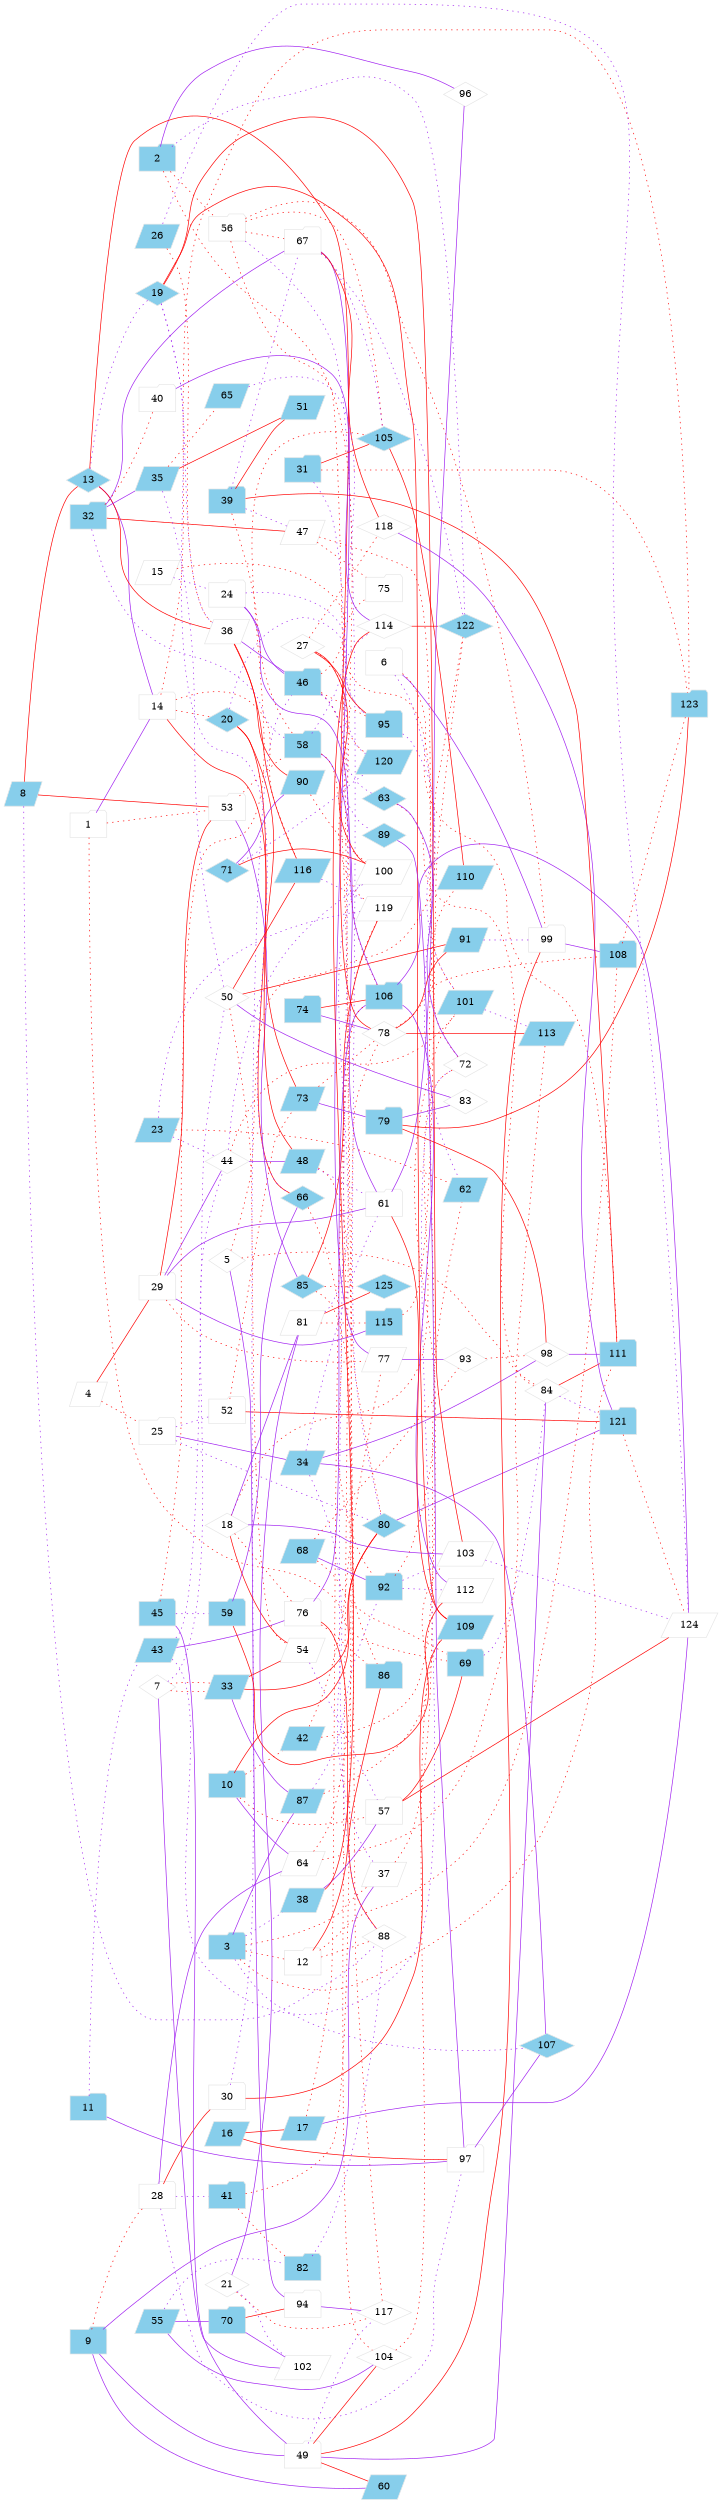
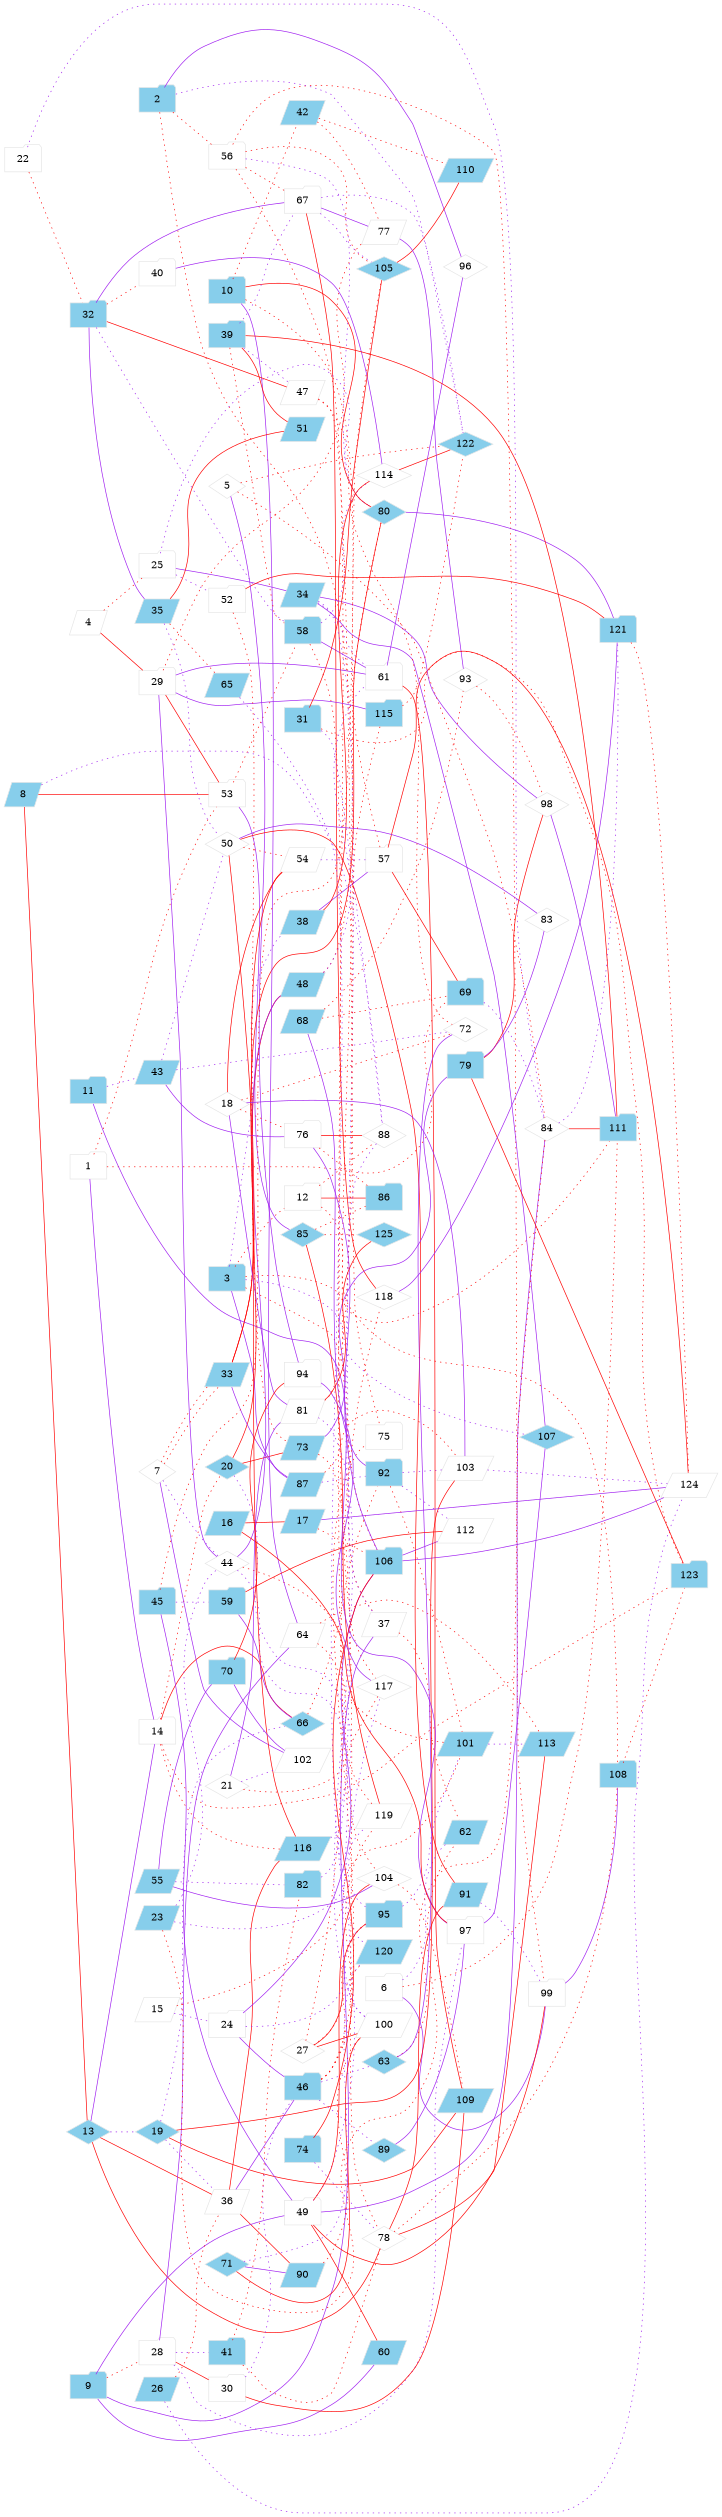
  graph {
    rankdir=LR
    node [color=gray90 fillcolor=skyblue shape=folder style=filled]
    edge [color=red style=dotted]
    1 [fillcolor=white]
    14 [fillcolor=white]
    53 [fillcolor=white]
    69
    20 [shape=diamond]
    66 [shape=diamond]
    116 [shape=parallelogram]
    123
    58
    85 [shape=diamond]
    84 [fillcolor=white shape=diamond]
    56 [fillcolor=white]
    2
    96 [fillcolor=white shape=diamond]
    106
    122 [shape=diamond]
    80 [shape=diamond]
    99 [fillcolor=white]
    117 [fillcolor=white shape=diamond]
    105 [shape=diamond]
    67 [fillcolor=white]
    121
    124 [fillcolor=white shape=parallelogram]
    112 [fillcolor=white shape=parallelogram]
    12 [fillcolor=white]
    3
    37 [fillcolor=white shape=parallelogram]
    38 [shape=parallelogram]
    87 [shape=parallelogram]
    107 [shape=diamond]
    111
    88 [fillcolor=white shape=diamond]
    86
    108
    62 [shape=parallelogram]
    57 [fillcolor=white]
    114 [fillcolor=white shape=diamond]
    103 [fillcolor=white shape=parallelogram]
    92
    4 [fillcolor=white shape=parallelogram]
    25 [fillcolor=white]
    29 [fillcolor=white]
    34 [shape=parallelogram]
    52 [fillcolor=white]
    44 [fillcolor=white shape=diamond]
    61 [fillcolor=white]
    77 [fillcolor=white shape=parallelogram]
    115
    5 [fillcolor=white shape=diamond]
    94 [fillcolor=white]
    6 [fillcolor=white]
    7 [fillcolor=white shape=diamond]
    33 [shape=parallelogram]
    102 [fillcolor=white shape=parallelogram]
    54 [fillcolor=white shape=parallelogram]
    101 [shape=parallelogram]
    48 [shape=parallelogram]
    100 [fillcolor=white shape=parallelogram]
    8 [shape=parallelogram]
    13 [shape=diamond]
    19 [shape=diamond]
    36 [fillcolor=white shape=parallelogram]
    78 [fillcolor=white shape=diamond]
    9
    28 [fillcolor=white]
    49 [fillcolor=white]
    60 [shape=parallelogram]
    64 [fillcolor=white shape=parallelogram]
    97 [fillcolor=white]
    30 [fillcolor=white]
    41
    104 [fillcolor=white shape=diamond]
    10
    42 [shape=parallelogram]
    110 [shape=parallelogram]
    119 [fillcolor=white shape=parallelogram]
    113 [shape=parallelogram]
    43 [shape=parallelogram]
    11
    72 [fillcolor=white shape=diamond]
    76 [fillcolor=white]
    50 [fillcolor=white shape=diamond]
    109 [shape=parallelogram]
    46
    90 [shape=parallelogram]
    91 [shape=parallelogram]
    73 [shape=parallelogram]
    95
    15 [fillcolor=white shape=parallelogram]
    24 [fillcolor=white]
    16 [shape=parallelogram]
    17 [shape=parallelogram]
    18 [fillcolor=white shape=diamond]
    81 [fillcolor=white shape=parallelogram]
    125 [shape=diamond]
    79
    21 [fillcolor=white shape=diamond]
+   22 [fillcolor=white]
    32
    35 [shape=parallelogram]
    40 [fillcolor=white]
    47 [fillcolor=white shape=parallelogram]
    23 [shape=parallelogram]
    63 [shape=diamond]
    75 [fillcolor=white]
    89 [shape=diamond]
    98 [fillcolor=white shape=diamond]
    26 [shape=parallelogram]
    27 [fillcolor=white shape=diamond]
    118 [fillcolor=white shape=diamond]
    120 [shape=parallelogram]
    82
    93 [fillcolor=white shape=diamond]
    31
    51 [shape=parallelogram]
    65 [shape=parallelogram]
    83 [fillcolor=white shape=diamond]
    39
    45
    59
    55 [shape=parallelogram]
    70
    68 [shape=parallelogram]
    71 [shape=diamond]
    74
    1 -- 14 [color=purple style=solid]
    1 -- 53
    1 -- 69
    14 -- 20
    14 -- 66 [style=solid]
    14 -- 116
    14 -- 123
    53 -- 58
    53 -- 85 [color=purple style=solid]
    69 -- 84 [color=purple]
    20 -- 48 [style=solid]
    20 -- 73 [style=solid]
    20 -- 95 [color=purple]
    66 -- 92
    116 -- 119 [color=purple]
    58 -- 114 [color=purple]
    58 -- 61 [color=purple style=solid]
    58 -- 104
    85 -- 86
    85 -- 119 [style=solid]
    85 -- 125
    84 -- 121 [color=purple]
    84 -- 111 [style=solid]
    56 -- 80 [color=purple]
    56 -- 99
    56 -- 117
    56 -- 105
    56 -- 67
    2 -- 56
    2 -- 96 [color=purple style=solid]
    2 -- 106
    2 -- 122 [color=purple]
    106 -- 124 [color=purple style=solid]
    106 -- 112 [color=purple style=solid]
    80 -- 121 [color=purple style=solid]
    99 -- 108 [color=purple style=solid]
    105 -- 110 [style=solid]
    67 -- 122 [color=purple]
    67 -- 105 [color=purple]
    67 -- 77 [color=purple style=solid]
    67 -- 118 [style=solid]
    121 -- 124
    12 -- 88
    12 -- 86 [style=solid]
    12 -- 108
    3 -- 12
    3 -- 37
    3 -- 38 [color=purple]
    3 -- 87 [color=purple style=solid]
    3 -- 107 [color=purple]
    3 -- 111
    37 -- 62
    38 -- 57 [color=purple style=solid]
    38 -- 114 [style=solid]
    87 -- 103
    87 -- 92 [color=purple]
    108 -- 123
    57 -- 69 [style=solid]
    57 -- 124 [style=solid]
    114 -- 122 [style=solid]
    103 -- 124 [color=purple]
    92 -- 112 [color=purple]
    92 -- 103 [color=purple]
    92 -- 101
    4 -- 25
    4 -- 29 [style=solid]
    25 -- 80 [color=purple]
    25 -- 34 [color=purple style=solid]
    25 -- 52 [color=purple]
    29 -- 53 [style=solid]
    29 -- 44 [color=purple style=solid]
    29 -- 61 [color=purple style=solid]
    29 -- 77
    29 -- 115 [color=purple style=solid]
    34 -- 37 [color=purple]
    34 -- 107 [color=purple style=solid]
    34 -- 61 [color=purple]
    34 -- 98 [color=purple style=solid]
    52 -- 121 [style=solid]
    52 -- 73
    44 -- 101
    44 -- 48 [color=purple style=solid]
    44 -- 100 [color=purple]
    61 -- 96 [color=purple style=solid]
    61 -- 109 [style=solid]
    77 -- 93 [color=purple style=solid]
    115 -- 122
    5 -- 84
    5 -- 122
    5 -- 94 [color=purple style=solid]
    94 -- 117 [color=purple style=solid]
    6 -- 99 [color=purple style=solid]
    6 -- 111
    6 -- 62 [color=purple]
    7 -- 44 [color=purple]
    7 -- 33
    7 -- 33
    7 -- 102 [color=purple style=solid]
    33 -- 80 [style=solid]
    33 -- 87 [color=purple style=solid]
    33 -- 54 [style=solid]
    54 -- 57 [color=purple]
    101 -- 113 [color=purple]
    48 -- 80
    48 -- 61 [color=purple]
    8 -- 53 [style=solid]
    8 -- 88 [color=purple]
    8 -- 13 [style=solid]
    13 -- 14 [color=purple style=solid]
    13 -- 19 [color=purple]
    13 -- 36 [style=solid]
    13 -- 78 [style=solid]
    19 -- 66 [color=purple]
    19 -- 103 [style=solid]
    19 -- 36 [color=purple]
    19 -- 109 [style=solid]
    36 -- 116 [style=solid]
    36 -- 46 [color=purple style=solid]
    36 -- 90 [style=solid]
    78 -- 108
    78 -- 113 [style=solid]
    78 -- 91 [style=solid]
    9 -- 37 [color=purple style=solid]
    9 -- 28
    9 -- 49 [color=purple style=solid]
    9 -- 60 [color=purple style=solid]
    28 -- 64 [color=purple style=solid]
    28 -- 97 [color=purple]
    28 -- 30 [style=solid]
    28 -- 41 [color=purple]
    49 -- 84 [color=purple style=solid]
    49 -- 99 [style=solid]
    49 -- 117 [color=purple]
    49 -- 60 [style=solid]
    49 -- 104 [style=solid]
    64 -- 119
    64 -- 113
    97 -- 107 [color=purple style=solid]
    30 -- 109 [style=solid]
    30 -- 46 [color=purple]
    41 -- 78
    41 -- 82
    104 -- 109
    10 -- 80 [style=solid]
    10 -- 57
    10 -- 64 [color=purple style=solid]
    10 -- 42
    42 -- 77
    42 -- 110
    43 -- 72 [color=purple]
    43 -- 76 [color=purple style=solid]
    43 -- 50 [color=purple]
    11 -- 97 [color=purple style=solid]
    11 -- 43 [color=purple]
    76 -- 106 [color=purple style=solid]
    76 -- 88 [style=solid]
    76 -- 86
    50 -- 116 [style=solid]
    50 -- 54
    50 -- 91 [style=solid]
    50 -- 83 [color=purple style=solid]
    46 -- 119
    46 -- 95
    46 -- 63 [color=purple]
    46 -- 75
    46 -- 89 [color=purple]
    90 -- 100
    91 -- 99 [color=purple]
    73 -- 78
    73 -- 79 [color=purple style=solid]
    95 -- 101 [color=purple]
    15 -- 101
    15 -- 24 [color=purple]
    24 -- 106 [color=purple style=solid]
    24 -- 46 [color=purple style=solid]
    24 -- 95 [color=purple]
    16 -- 97 [style=solid]
    16 -- 17 [style=solid]
    17 -- 106
    17 -- 124 [color=purple style=solid]
    18 -- 103 [color=purple style=solid]
    18 -- 54 [style=solid]
    18 -- 72
    18 -- 76
    18 -- 81 [color=purple style=solid]
    81 -- 115
    81 -- 100 [color=purple]
    81 -- 125 [style=solid]
    79 -- 123 [style=solid]
    79 -- 98 [style=solid]
    79 -- 83 [color=purple style=solid]
    21 -- 117
    21 -- 102 [color=purple]
    21 -- 81 [color=purple style=solid]
+   22 -- 84 [color=purple]
+   22 -- 32
    32 -- 58 [color=purple]
    32 -- 67 [color=purple style=solid]
    32 -- 35 [color=purple style=solid]
    32 -- 40
    32 -- 47 [style=solid]
    35 -- 50 [color=purple]
    35 -- 51 [style=solid]
    35 -- 65
    40 -- 114 [color=purple style=solid]
    47 -- 72
    47 -- 75
    23 -- 62
    23 -- 44 [color=purple]
    23 -- 119 [color=purple]
    63 -- 84
    63 -- 72 [color=purple style=solid]
    89 -- 97 [color=purple style=solid]
    98 -- 111 [color=purple style=solid]
    26 -- 124 [color=purple]
    26 -- 36
    27 -- 100 [style=solid]
    27 -- 95 [style=solid]
    27 -- 118
    27 -- 120
    118 -- 121 [color=purple style=solid]
    82 -- 88 [color=purple]
    93 -- 98
    31 -- 123
    31 -- 105 [style=solid]
    31 -- 88 [color=purple]
    65 -- 120 [color=purple]
    39 -- 58
    39 -- 67 [color=purple]
    39 -- 111 [style=solid]
    39 -- 47 [color=purple]
    39 -- 51 [style=solid]
    45 -- 105
    45 -- 49 [color=purple style=solid]
    45 -- 59 [color=purple]
    59 -- 66 [color=purple style=solid]
    59 -- 112 [style=solid]
    55 -- 104 [color=purple style=solid]
    55 -- 82 [color=purple]
    55 -- 70 [color=purple style=solid]
    70 -- 94 [style=solid]
    70 -- 102 [color=purple style=solid]
    68 -- 69
    68 -- 92 [color=purple style=solid]
    68 -- 93
    71 -- 100 [style=solid]
    71 -- 90 [color=purple style=solid]
    71 -- 120 [color=purple]
    74 -- 106 [style=solid]
-   74 -- 78 [color=purple style=solid]
+   74 -- 78 [color=purple]
  }
